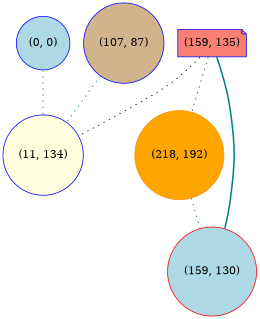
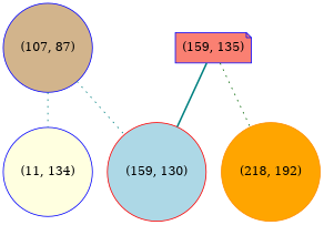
  graph {
    node [color=blue fillcolor=lightblue shape=circle style=filled]
    edge [color=teal style=dotted weight=1]
    "(11, 134)" [fillcolor=lightyellow]
-   "(0, 0)"
    "(159, 135)" [fillcolor=salmon shape=note]
    "(218, 192)" [color=darkorange fillcolor=orange]
    "(159, 130)" [color=red]
    "(107, 87)" [fillcolor=tan]
-   "(0, 0)" -- "(11, 134)" [weight=4]
-   "(159, 135)" -- "(11, 134)" [color=black]
    "(159, 135)" -- "(218, 192)" [color=darkgreen]
    "(159, 135)" -- "(159, 130)" [style=bold]
    "(107, 87)" -- "(11, 134)" [weight=2]
-   "(218, 192)" -- "(159, 130)"
+   "(107, 87)" -- "(159, 130)"
  }
